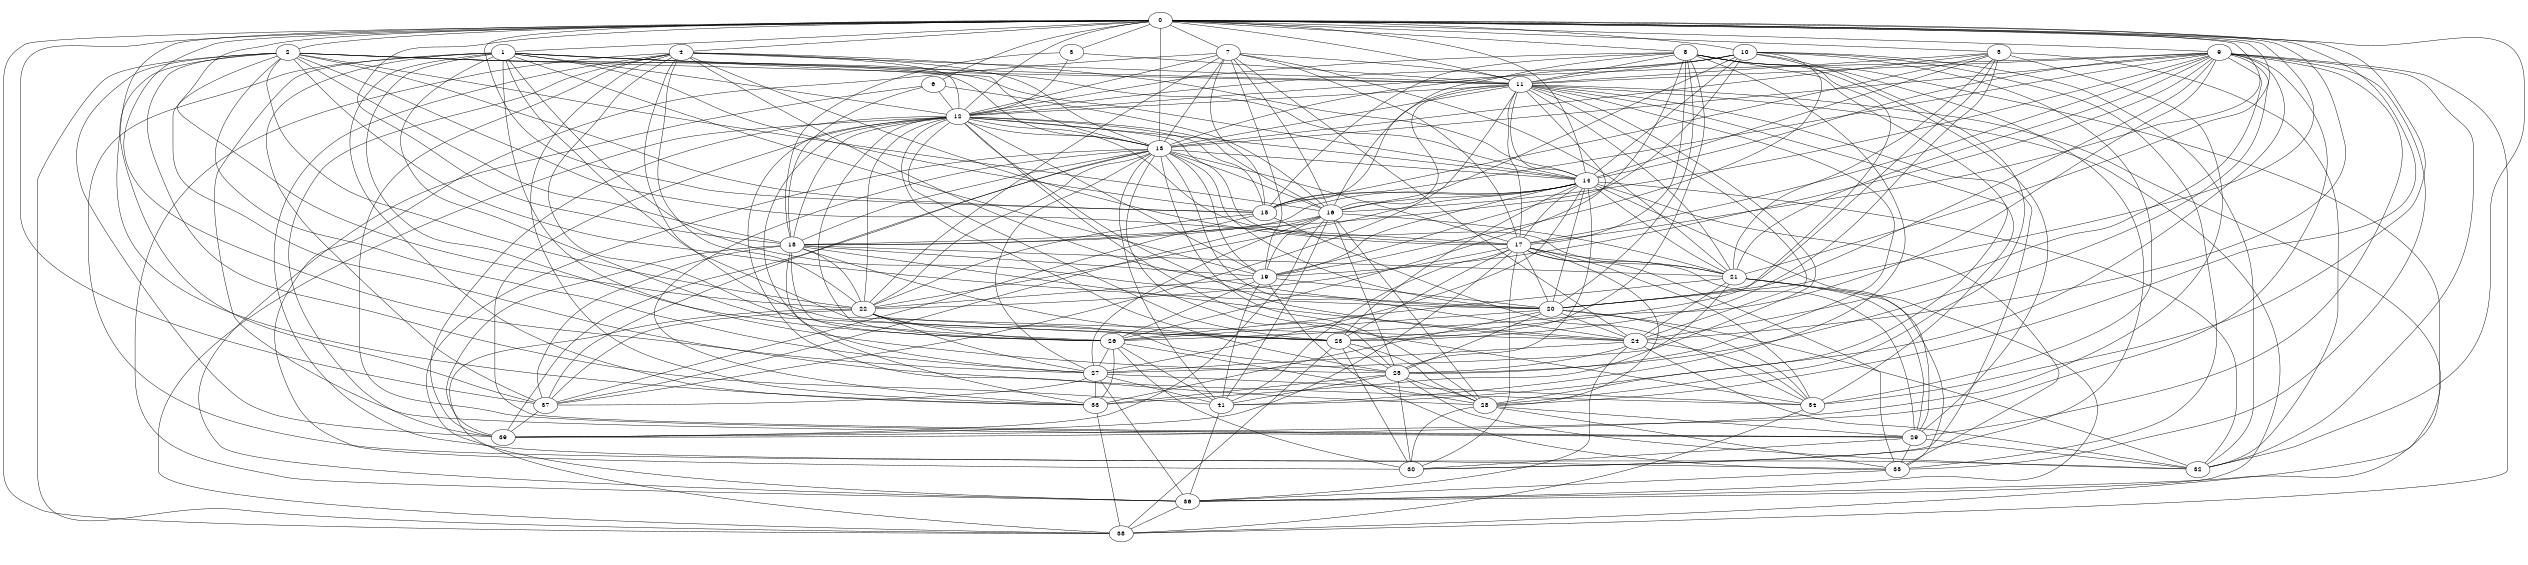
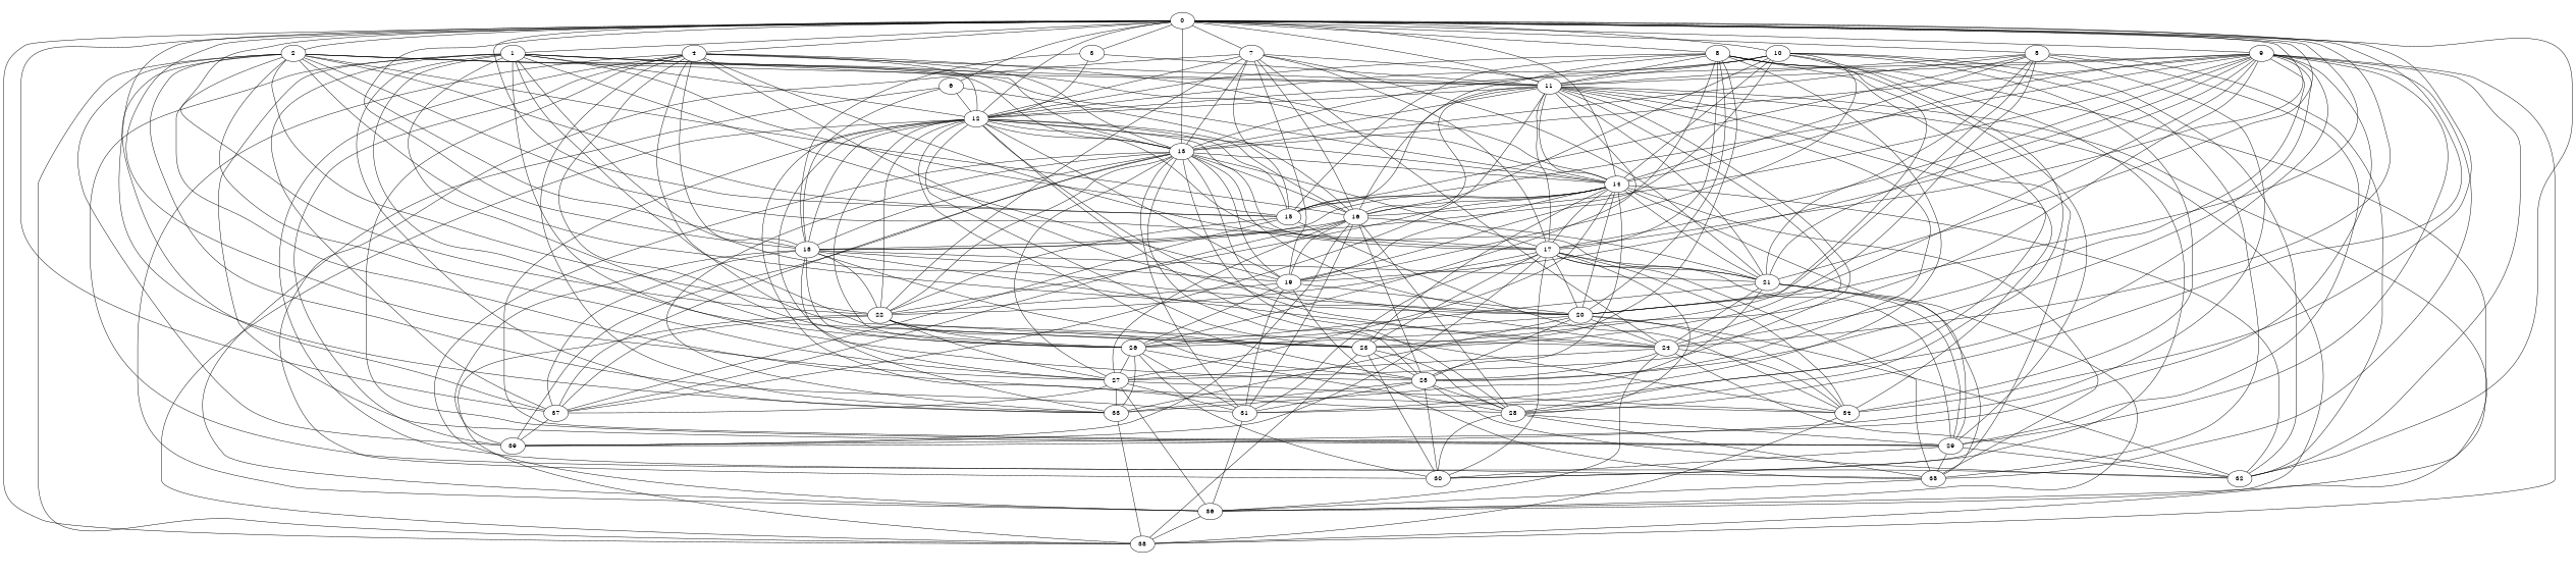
  strict graph {
    node [w=-8]
    edge [w=-4]
    0 [w=-5]
    1 [w=-11]
    2 [w=14]
    3 [w=-12]
    4 [w=15]
    5 [w=-15]
    6 [w=-13]
    7
    8 [w=-13]
    9 [w=-11]
    10 [w=16]
    11
    12 [w=15]
    13
    14 [w=8]
    15 [w=-11]
    17 [w=-6]
    18 [w=-5]
    20
    21 [w=8]
    22 [w=-14]
    24 [w=14]
    27 [w=12]
    28 [w=-11]
    32
    33 [w=5]
    34 [w=5]
    37 [w=12]
    38
    19 [w=11]
    23 [w=8]
    25 [w=8]
    26 [w=-13]
    29 [w=-14]
    35 [w=8]
    16 [w=11]
-   31 [w=6 label=41]
+   31 [w=6]
    39 [w=-2]
    36 [w=14]
    30 [w=-16]
    0 -- 1 [w=3]
    0 -- 2 [w=-2]
    0 -- 3
    0 -- 4 [w=6]
    0 -- 5 [w=14]
    0 -- 6 [w=-7]
    0 -- 7 [w=-10]
    0 -- 8 [w=16]
    0 -- 9 [w=-7]
    0 -- 10 [w=7]
    0 -- 11 [w=-9]
    0 -- 12 [w=-9]
    0 -- 13 [w=-13]
    0 -- 14 [w=6]
    0 -- 15 [w=-7]
    0 -- 17
    0 -- 18 [w=8]
    0 -- 20 [w=-11]
    0 -- 21 [w=14]
    0 -- 22 [w=-6]
    0 -- 24 [w=8]
    0 -- 27 [w=12]
    0 -- 28 [w=-3]
    0 -- 32 [w=3]
    0 -- 33 [w=11]
    0 -- 34 [w=7]
    0 -- 37 [w=-3]
    0 -- 38 [w=14]
    1 -- 11 [w=-6]
    1 -- 12
    1 -- 13 [w=-9]
    1 -- 14
    1 -- 15 [w=2]
    1 -- 20 [w=5]
    1 -- 24 [w=11]
    1 -- 33 [w=-13]
    1 -- 37 [w=-7]
    1 -- 19 [w=-15]
    1 -- 23
    1 -- 25 [w=9]
    1 -- 26 [w=-2]
    1 -- 29 [w=-9]
    1 -- 35 [w=16]
    2 -- 11
    2 -- 13 [w=-2]
    2 -- 14 [w=-16]
    2 -- 15 [w=-16]
    2 -- 17 [w=15]
    2 -- 18 [w=11]
    2 -- 20 [w=-12]
    2 -- 22 [w=-16]
    2 -- 27 [w=12]
    2 -- 34 [w=-15]
    2 -- 37 [w=-10]
    2 -- 38 [w=-10]
    2 -- 16 [w=-3]
    2 -- 31 [w=14]
    2 -- 39 [w=7]
    3 -- 11
    3 -- 12 [w=-12]
    3 -- 18 [w=-16]
    4 -- 11 [w=-5]
    4 -- 12 [w=-16]
    4 -- 13 [w=-7]
    4 -- 14 [w=6]
    4 -- 17 [w=2]
-   4 -- 22 [w=4]
+   4 -- 18 [w=4]
    4 -- 20 [w=-10]
    4 -- 32 [w=-7]
    4 -- 33 [w=4]
    4 -- 23 [w=13]
    4 -- 26 [w=-8]
    4 -- 29 [w=-8]
    4 -- 39 [w=-7]
    4 -- 36 [w=6]
    5 -- 11 [w=2]
    5 -- 13 [w=-2]
    5 -- 14 [w=-2]
    5 -- 15 [w=15]
    5 -- 20 [w=-14]
    5 -- 21 [w=8]
    5 -- 32 [w=4]
    5 -- 23
+   5 -- 29 [w=-12]
    5 -- 39 [w=16]
    6 -- 12 [w=-2]
    6 -- 18 [w=-11]
    6 -- 16 [w=-2]
    6 -- 36 [w=13]
    7 -- 11 [w=13]
    7 -- 12 [w=10]
    7 -- 13 [w=5]
    7 -- 15 [w=15]
    7 -- 17
    7 -- 21 [w=8]
    7 -- 22 [w=-10]
    7 -- 24 [w=-10]
    7 -- 19 [w=-15]
    7 -- 16 [w=-3]
    7 -- 30 [w=6]
    8 -- 11 [w=7]
    8 -- 12 [w=-14]
    8 -- 15 [w=-3]
    8 -- 17 [w=-10]
    8 -- 20 [w=-6]
    8 -- 28 [w=-6]
    8 -- 19 [w=15]
    8 -- 23 [w=8]
    8 -- 29 [w=-5]
    8 -- 16 [w=-16]
    8 -- 31 [w=-11]
    8 -- 36 [w=12]
    8 -- 30 [w=5]
    9 -- 11 [w=-9]
    9 -- 12 [w=-13]
    9 -- 13
    9 -- 14 [w=-12]
    9 -- 15 [w=12]
    9 -- 17 [w=4]
    9 -- 20 [w=10]
    9 -- 21 [w=8]
    9 -- 24 [w=16]
    9 -- 32 [w=-10]
    9 -- 38 [w=-10]
    9 -- 19 [w=-8]
    9 -- 25 [w=-16]
    9 -- 26 [w=-12]
    9 -- 29 [w=8]
    9 -- 35 [w=-10]
    9 -- 16 [w=-9]
    9 -- 31 [w=-15]
    9 -- 39 [w=11]
    10 -- 11 [w=-5]
    10 -- 12 [w=-3]
    10 -- 13 [w=-10]
    10 -- 14 [w=-6]
    10 -- 18 [w=-7]
    10 -- 28 [w=-12]
    10 -- 32 [w=5]
    10 -- 34 [w=-11]
    10 -- 19 [w=-13]
    10 -- 23 [w=-2]
    10 -- 35 [w=13]
    10 -- 16 [w=3]
    11 -- 12 [w=-14]
    11 -- 13 [w=5]
    11 -- 14 [w=-13]
    11 -- 15 [w=16]
    11 -- 17 [w=-5]
    11 -- 21 [w=-7]
    11 -- 24 [w=-9]
    11 -- 27 [w=-2]
    11 -- 34 [w=4]
    11 -- 37 [w=-5]
    11 -- 38 [w=-11]
    11 -- 25 [w=2]
    11 -- 26 [w=-14]
    11 -- 16 [w=-12]
    11 -- 36 [w=4]
    11 -- 30 [w=-8]
    12 -- 13 [w=8]
    12 -- 14 [w=13]
    12 -- 15 [w=11]
    12 -- 17 [w=3]
    12 -- 18 [w=3]
    12 -- 21 [w=-14]
    12 -- 22 [w=-7]
    12 -- 24 [w=14]
    12 -- 27 [w=16]
    12 -- 28 [w=-15]
    12 -- 34 [w=-15]
    12 -- 38 [w=16]
    12 -- 19 [w=-2]
    12 -- 23 [w=-16]
    12 -- 25 [w=-14]
    12 -- 26 [w=-7]
    12 -- 29 [w=15]
    12 -- 16 [w=-13]
-   12 -- 39 [w=-7]
    13 -- 14 [w=-7]
    13 -- 17 [w=-11]
    13 -- 18 [w=11]
    13 -- 20 [w=13]
    13 -- 22 [w=-13]
    13 -- 24 [w=10]
    13 -- 27 [w=10]
    13 -- 28 [w=-3]
    13 -- 33 [w=7]
    13 -- 37 [w=-14]
    13 -- 19 [w=-8]
    13 -- 25 [w=12]
    13 -- 16 [w=7]
    13 -- 31 [w=6]
    13 -- 39 [w=-9]
    13 -- 36 [w=14]
    14 -- 15 [w=2]
    14 -- 17 [w=5]
    14 -- 18 [w=-8]
    14 -- 20 [w=7]
    14 -- 21 [w=-8]
    14 -- 22 [w=2]
    14 -- 27 [w=10]
    14 -- 32 [w=-11]
    14 -- 19 [w=6]
    14 -- 23 [w=13]
    14 -- 25 [w=4]
    14 -- 29 [w=13]
    14 -- 35 [w=-13]
    14 -- 16 [w=-6]
    15 -- 22 [w=13]
    15 -- 34
    15 -- 37 [w=11]
    17 -- 20 [w=5]
    17 -- 21 [w=11]
    17 -- 22 [w=-2]
    17 -- 28 [w=-5]
    17 -- 34 [w=10]
    17 -- 23 [w=10]
    17 -- 29 [w=-6]
    17 -- 35 [w=-3]
    17 -- 31 [w=2]
    17 -- 39 [w=15]
    17 -- 30 [w=15]
    18 -- 21 [w=-9]
    18 -- 22 [w=-13]
    18 -- 24 [w=13]
    18 -- 33 [w=3]
    18 -- 37 [w=6]
    18 -- 19
    18 -- 23 [w=14]
    18 -- 26 [w=-12]
    18 -- 39 [w=-6]
    20 -- 24 [w=-9]
    20 -- 32 [w=11]
    20 -- 33 [w=-13]
    20 -- 34 [w=10]
    20 -- 25 [w=7]
    20 -- 26 [w=-13]
    21 -- 24
    21 -- 33 [w=-7]
    21 -- 26 [w=-8]
    21 -- 29 [w=-12]
    21 -- 35 [w=-16]
    21 -- 36 [w=-7]
    22 -- 27 [w=16]
    22 -- 37 [w=-8]
    22 -- 38 [w=-6]
    22 -- 23 [w=-11]
    22 -- 25
    22 -- 26 [w=-9]
    24 -- 27 [w=2]
    24 -- 32 [w=-3]
    24 -- 34 [w=-3]
    24 -- 25 [w=4]
    24 -- 36 [w=6]
    27 -- 33 [w=16]
    27 -- 34 [w=12]
    27 -- 37 [w=10]
    27 -- 31 [w=10]
    27 -- 36 [w=16]
    28 -- 29 [w=12]
    28 -- 35 [w=5]
    28 -- 30 [w=-16]
    33 -- 38 [w=7]
    34 -- 38 [w=-3]
    37 -- 39 [w=7]
    19 -- 20 [w=-8]
    19 -- 22
    19 -- 26 [w=-11]
    19 -- 35 [w=-12]
    19 -- 31 [w=-3]
    23 -- 28 [w=13]
    23 -- 38 [w=-7]
    23 -- 25
    23 -- 30 [w=7]
    25 -- 28 [w=8]
    25 -- 32 [w=11]
    25 -- 33 [w=-12]
    25 -- 31 [w=4]
    25 -- 30 [w=-13]
    26 -- 27 [w=-9]
    26 -- 28 [w=-6]
    26 -- 33 [w=-2]
    26 -- 31 [w=-14]
    26 -- 30 [w=14]
    29 -- 32 [w=-10]
    29 -- 35 [w=11]
    29 -- 30 [w=8]
    35 -- 36 [w=14]
    16 -- 18 [w=-14]
    16 -- 21 [w=-5]
    16 -- 27 [w=16]
    16 -- 28
    16 -- 37 [w=-16]
    16 -- 19 [w=-3]
    16 -- 25 [w=-3]
    16 -- 31 [w=5]
    16 -- 39 [w=15]
    31 -- 36
    36 -- 38 [w=-5]
  }
